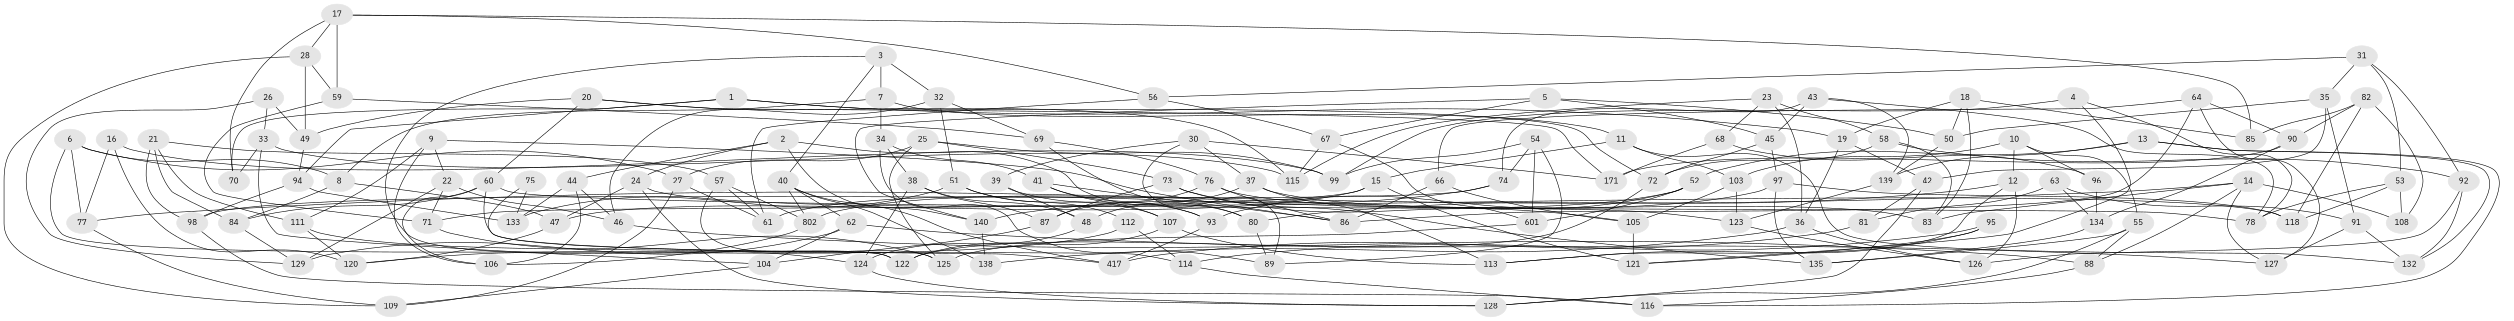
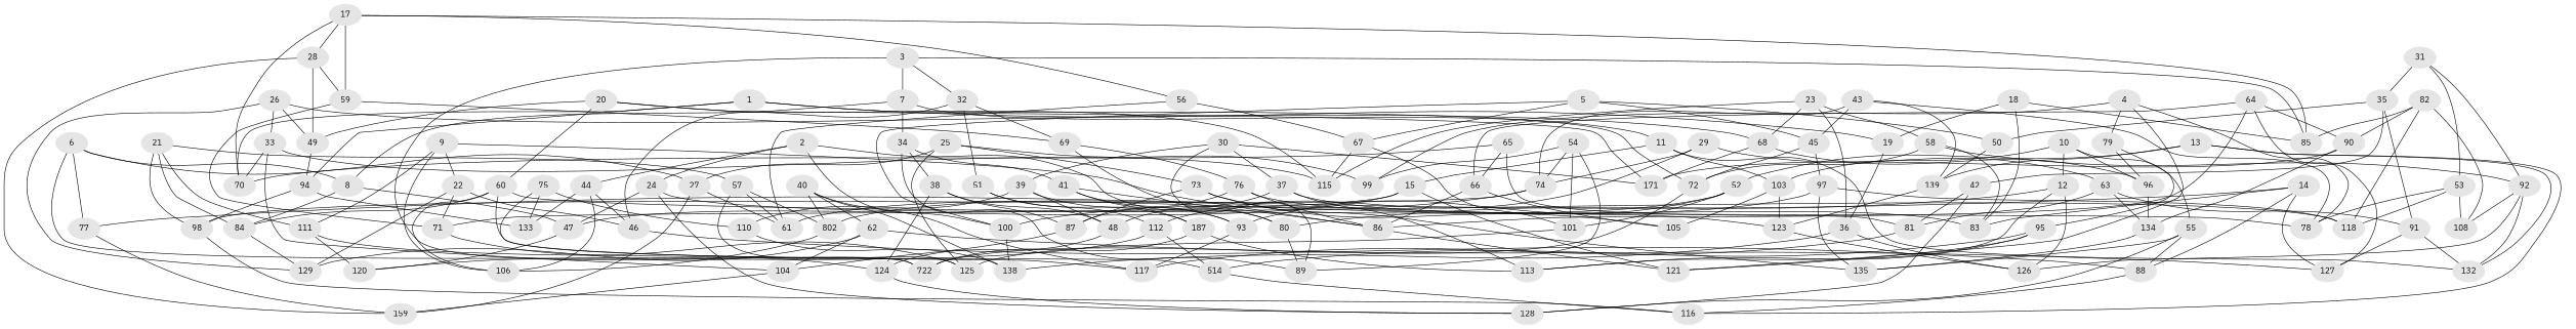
  graph {
    fontname="IBM Plex Sans"
    node [color=gray90 fontname="IBM Plex Sans" style=filled]
    edge [fontname="IBM Plex Sans"]
    1
    19
    70
    72
    94
    36
    42
-   122
+   122 [label=722]
    98
    133
    2
    24
    44
    80
-   100 [label=140]
+   100
    47
    118
    128
    106
    46
    89
    n22 [label=138]
    3
    7
    32
    85
    8
    11
    34
    51
    69
    4
    78
+   79
    99
    121
    96
    95
    5
    45
    50
    67
    97
    n44 [label=139]
    115
-   101 [label=601]
+   101
    6
    27
    77
    84
    61
-   109
+   109 [label=159]
    103
    15
    132
    38
    41
    120
    129
    9
    22
    86
    111
    71
    124
    10
    12
    55
    113
    126
    88
    135
    134
    105
    123
    13
    52
    116
    93
    14
    83
    127
    125
-   16
    59
    17
    28
    56
    49
    18
    81
    20
    60
    n94 [label=171]
-   114
+   114 [label=514]
    21
    57
    n98 [label=802]
    23
    58
    68
    92
    25
    73
    87
    26
    33
    104
+   29
    63
    74
    112
    91
    30
    37
    39
    48
+   110
    31
    35
    53
    108
-   107
+   107 [label=187]
    76
-   117 [label=417]
+   117
    40
    62
+   65
    66
    43
    54
    64
    90
    75
    82
    1 -- 19
    1 -- 70
    1 -- 72
    1 -- 94
    19 -- 36
-   19 -- 42
    72 -- 122
    94 -- 98
    94 -- 133
    36 -- n22
    36 -- 126
    42 -- 128
    42 -- 81
    98 -- 116
    2 -- 24
    2 -- 44
    2 -- 80
    2 -- 100
    24 -- 47
    24 -- 118
    24 -- 128
    44 -- 133
    44 -- 106
    44 -- 46
    80 -- 89
    100 -- n22
    47 -- 120
    46 -- 88
    3 -- 122
    3 -- 7
    3 -- 32
-   3 -- 40
+   3 -- 85
    7 -- 8
    7 -- 11
    7 -- 34
    32 -- 46
    32 -- 51
    32 -- 69
    8 -- 47
    8 -- 84
    11 -- 103
    11 -- 15
    11 -- 132
    34 -- 89
    34 -- 38
    34 -- 41
-   51 -- 133
    51 -- 112
    51 -- 107
    69 -- 80
    69 -- 76
    4 -- 78
+   4 -- 79
    4 -- 99
    4 -- 121
+   79 -- 96
+   79 -- 95
    96 -- 134
    95 -- 121
    95 -- 113
    95 -- 114
    5 -- 100
    5 -- 45
    5 -- 50
    5 -- 67
    45 -- 72
    45 -- 97
    50 -- n44
    67 -- 115
    67 -- 101
    97 -- 118
    97 -- 135
    97 -- n98
    n44 -- 123
    101 -- 125
    6 -- 122
    6 -- 8
    6 -- 27
    6 -- 77
    27 -- 61
    27 -- 109
    77 -- 109
    84 -- 129
    103 -- 105
    103 -- 123
    15 -- 47
    15 -- 121
    15 -- 71
    38 -- 124
    38 -- 87
    38 -- 48
    41 -- 86
    41 -- 93
    41 -- 107
    9 -- 106
    9 -- 22
    9 -- 86
    9 -- 111
    22 -- 46
    22 -- 129
    22 -- 71
    111 -- 120
    111 -- 124
    71 -- 125
    124 -- 128
    10 -- 96
    10 -- 103
    10 -- 12
    10 -- 55
    12 -- 80
    12 -- 113
    12 -- 126
    55 -- 128
    55 -- 88
    55 -- 135
    88 -- 116
    134 -- 135
-   105 -- 121
+   86 -- 121
    123 -- 126
    13 -- n44
    13 -- 132
    13 -- 52
    13 -- 116
    52 -- 101
    52 -- 61
    52 -- 93
    93 -- 117
    14 -- 77
    14 -- 88
    14 -- 83
    14 -- 127
-   16 -- 99
-   16 -- 77
-   16 -- 120
    59 -- 69
    59 -- 71
    17 -- 70
    17 -- 85
    17 -- 59
    17 -- 28
    17 -- 56
    28 -- 109
    28 -- 59
    28 -- 49
    56 -- 67
    56 -- 61
    49 -- 94
    18 -- 19
    18 -- 85
-   18 -- 50
    18 -- 83
    81 -- 117
    20 -- 115
    20 -- 49
    20 -- 60
    20 -- n94
    60 -- 106
    60 -- 78
    60 -- 84
    60 -- 114
    114 -- 116
    21 -- 98
    21 -- 84
    21 -- 111
    21 -- 57
    57 -- 61
    57 -- 125
    57 -- n98
    n98 -- 106
    23 -- 36
    23 -- 115
    23 -- 58
    23 -- 68
    58 -- 72
    58 -- 83
    58 -- 92
    68 -- 96
    68 -- n94
    92 -- 132
    92 -- 126
-   14 -- 108
+   92 -- 108
    25 -- 99
    25 -- 27
    25 -- 125
    25 -- 73
    73 -- 135
    73 -- 105
    73 -- 87
    87 -- 104
    26 -- 129
    26 -- 49
+   26 -- 68
    26 -- 33
    33 -- 70
    33 -- 115
    33 -- 104
    104 -- 109
+   29 -- 63
+   29 -- 74
+   29 -- 112
    63 -- 134
    63 -- 81
    63 -- 91
    74 -- 98
    74 -- 100
    112 -- 120
    112 -- 114
    91 -- 132
    91 -- 127
    30 -- 89
    30 -- n94
    30 -- 37
    30 -- 39
    37 -- 113
    37 -- 83
    37 -- 48
    39 -- 93
    39 -- 48
+   39 -- 110
    48 -- 124
-   31 -- 56
+   110 -- n22
    31 -- 92
    31 -- 35
    31 -- 53
    35 -- 42
    35 -- 50
    35 -- 91
    53 -- 118
    53 -- 78
    53 -- 108
    107 -- 122
    107 -- 113
    76 -- 86
    76 -- 123
    76 -- 87
    40 -- n22
    40 -- n98
    40 -- 117
    40 -- 62
    62 -- 129
    62 -- 127
    62 -- 104
+   65 -- 70
+   65 -- 81
+   65 -- 66
    66 -- 86
    66 -- 105
    43 -- 78
    43 -- 45
    43 -- n44
    43 -- 74
    54 -- 89
    54 -- 99
    54 -- 101
    54 -- 74
    64 -- 86
    64 -- 127
    64 -- 66
    64 -- 90
    90 -- 134
    90 -- n94
    75 -- 133
+   75 -- 110
    75 -- 117
    82 -- 118
    82 -- 85
    82 -- 108
    82 -- 90
  }
